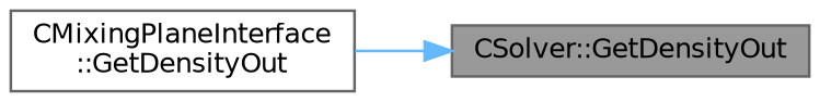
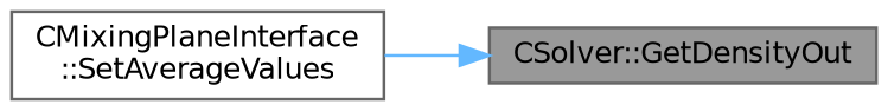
  digraph {
    rankdir=RL
    node [fontname=Helvetica fontsize=10 shape=box style=filled]
    n1 [color=gray40 fillcolor=grey60 fontcolor=black height=0.2 label="CSolver::GetDensityOut" width=0.4]
-   n2 [color=grey40 fillcolor=white height=0.2 label="CMixingPlaneInterface\l::GetDensityOut" width=0.4]
+   n2 [color=grey40 fillcolor=white height=0.2 label="CMixingPlaneInterface\l::SetAverageValues" width=0.4]
    n1 -> n2 [color=steelblue1 dir=back fontname=Helvetica fontsize=10 labelfontname=Helvetica labelfontsize=10 style=solid]
  }
